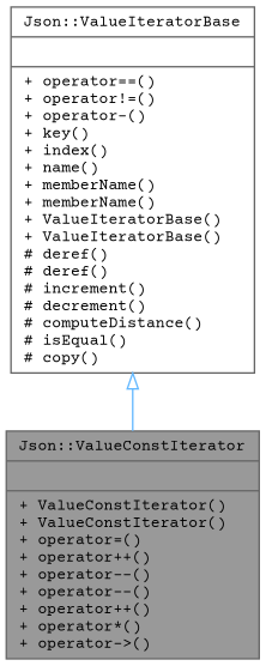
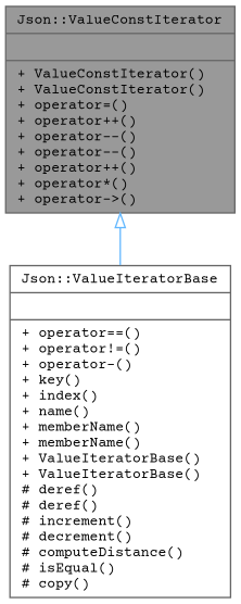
  digraph {
    fontname="Courier Prime"
    node [color=gray40 fontname="Courier Prime" fontsize=10 shape=record style=filled]
    n1 [fillcolor=grey60 fontcolor=black height=0.2 label="{Json::ValueConstIterator\n||+ ValueConstIterator()\l+ ValueConstIterator()\l+ operator=()\l+ operator++()\l+ operator--()\l+ operator--()\l+ operator++()\l+ operator*()\l+ operator-\>()\l}" width=0.4]
    n2 [fillcolor=white height=0.2 label="{Json::ValueIteratorBase\n||+ operator==()\l+ operator!=()\l+ operator-()\l+ key()\l+ index()\l+ name()\l+ memberName()\l+ memberName()\l+ ValueIteratorBase()\l+ ValueIteratorBase()\l# deref()\l# deref()\l# increment()\l# decrement()\l# computeDistance()\l# isEqual()\l# copy()\l}" width=0.4]
-   n2 -> n1 [arrowtail=onormal color=steelblue1 dir=back fontname="Courier Prime" fontsize=10 labelfontname=Helvetica labelfontsize=10 style=solid]
+   n1 -> n2 [arrowtail=onormal color=steelblue1 dir=back fontname="Courier Prime" fontsize=10 labelfontname=Helvetica labelfontsize=10 style=solid]
  }
